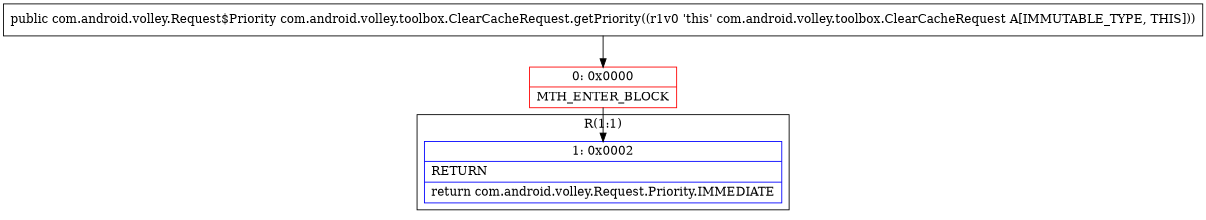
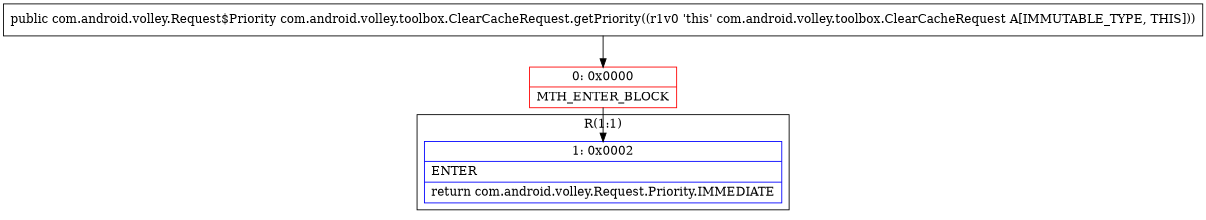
  digraph {
    node [shape=record]
-   n1 [color=blue label="{1\:\ 0x0002|RETURN\l|return com.android.volley.Request.Priority.IMMEDIATE\l}"]
+   n1 [color=blue label="{1\:\ 0x0002|ENTER\l|return com.android.volley.Request.Priority.IMMEDIATE\l}"]
    n2 [color=red label="{0\:\ 0x0000|MTH_ENTER_BLOCK\l}"]
    n3 [label="{public com.android.volley.Request$Priority com.android.volley.toolbox.ClearCacheRequest.getPriority((r1v0 'this' com.android.volley.toolbox.ClearCacheRequest A[IMMUTABLE_TYPE, THIS])) }"]
    subgraph cluster_1 {
      label="R(1:1)"
      n1
    }
    n2 -> n1
    n3 -> n2
  }
